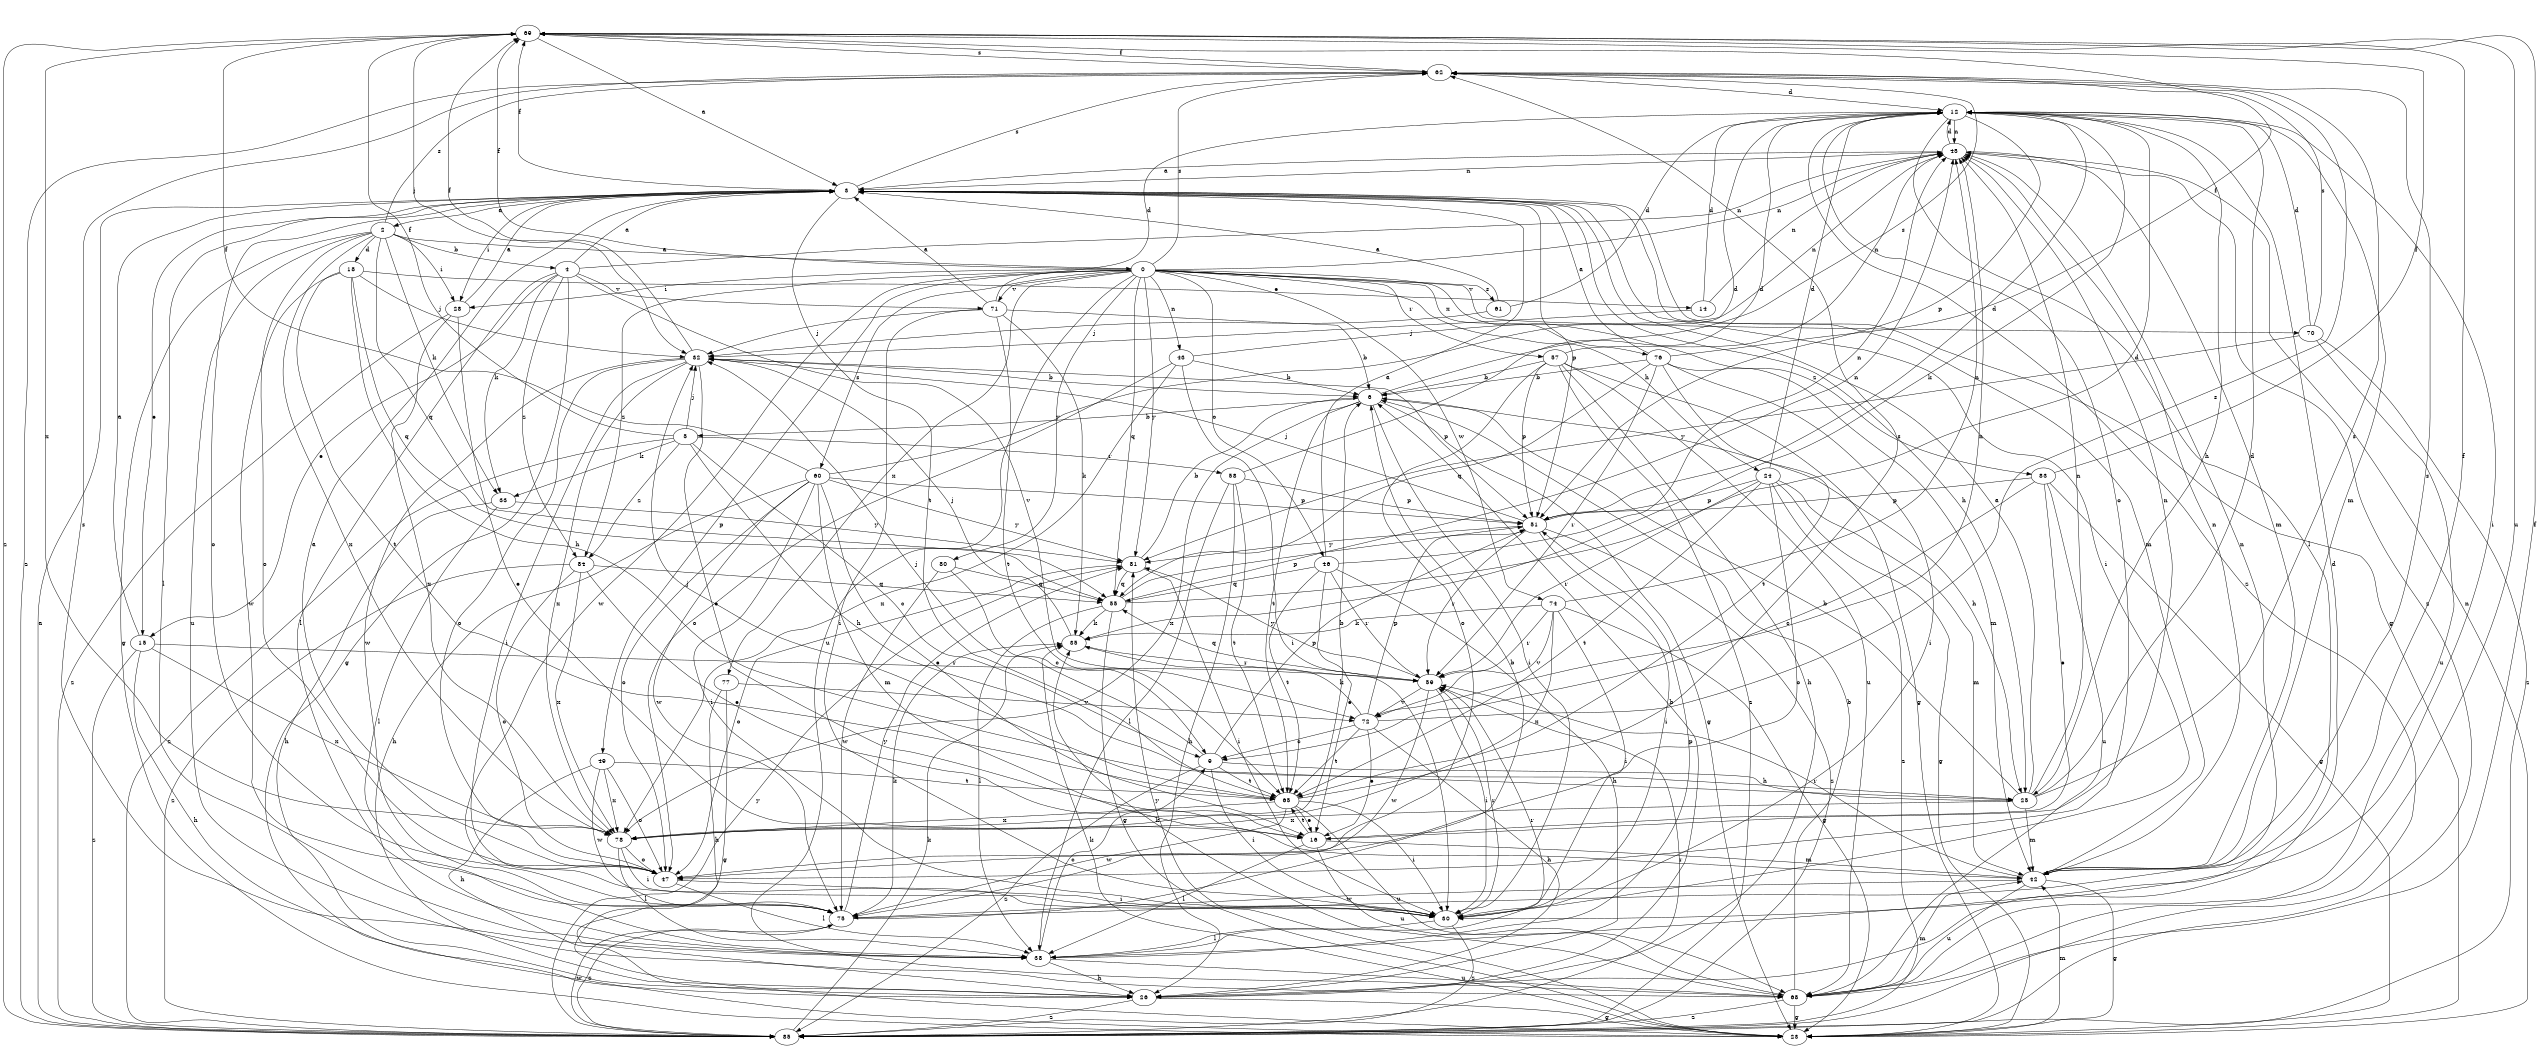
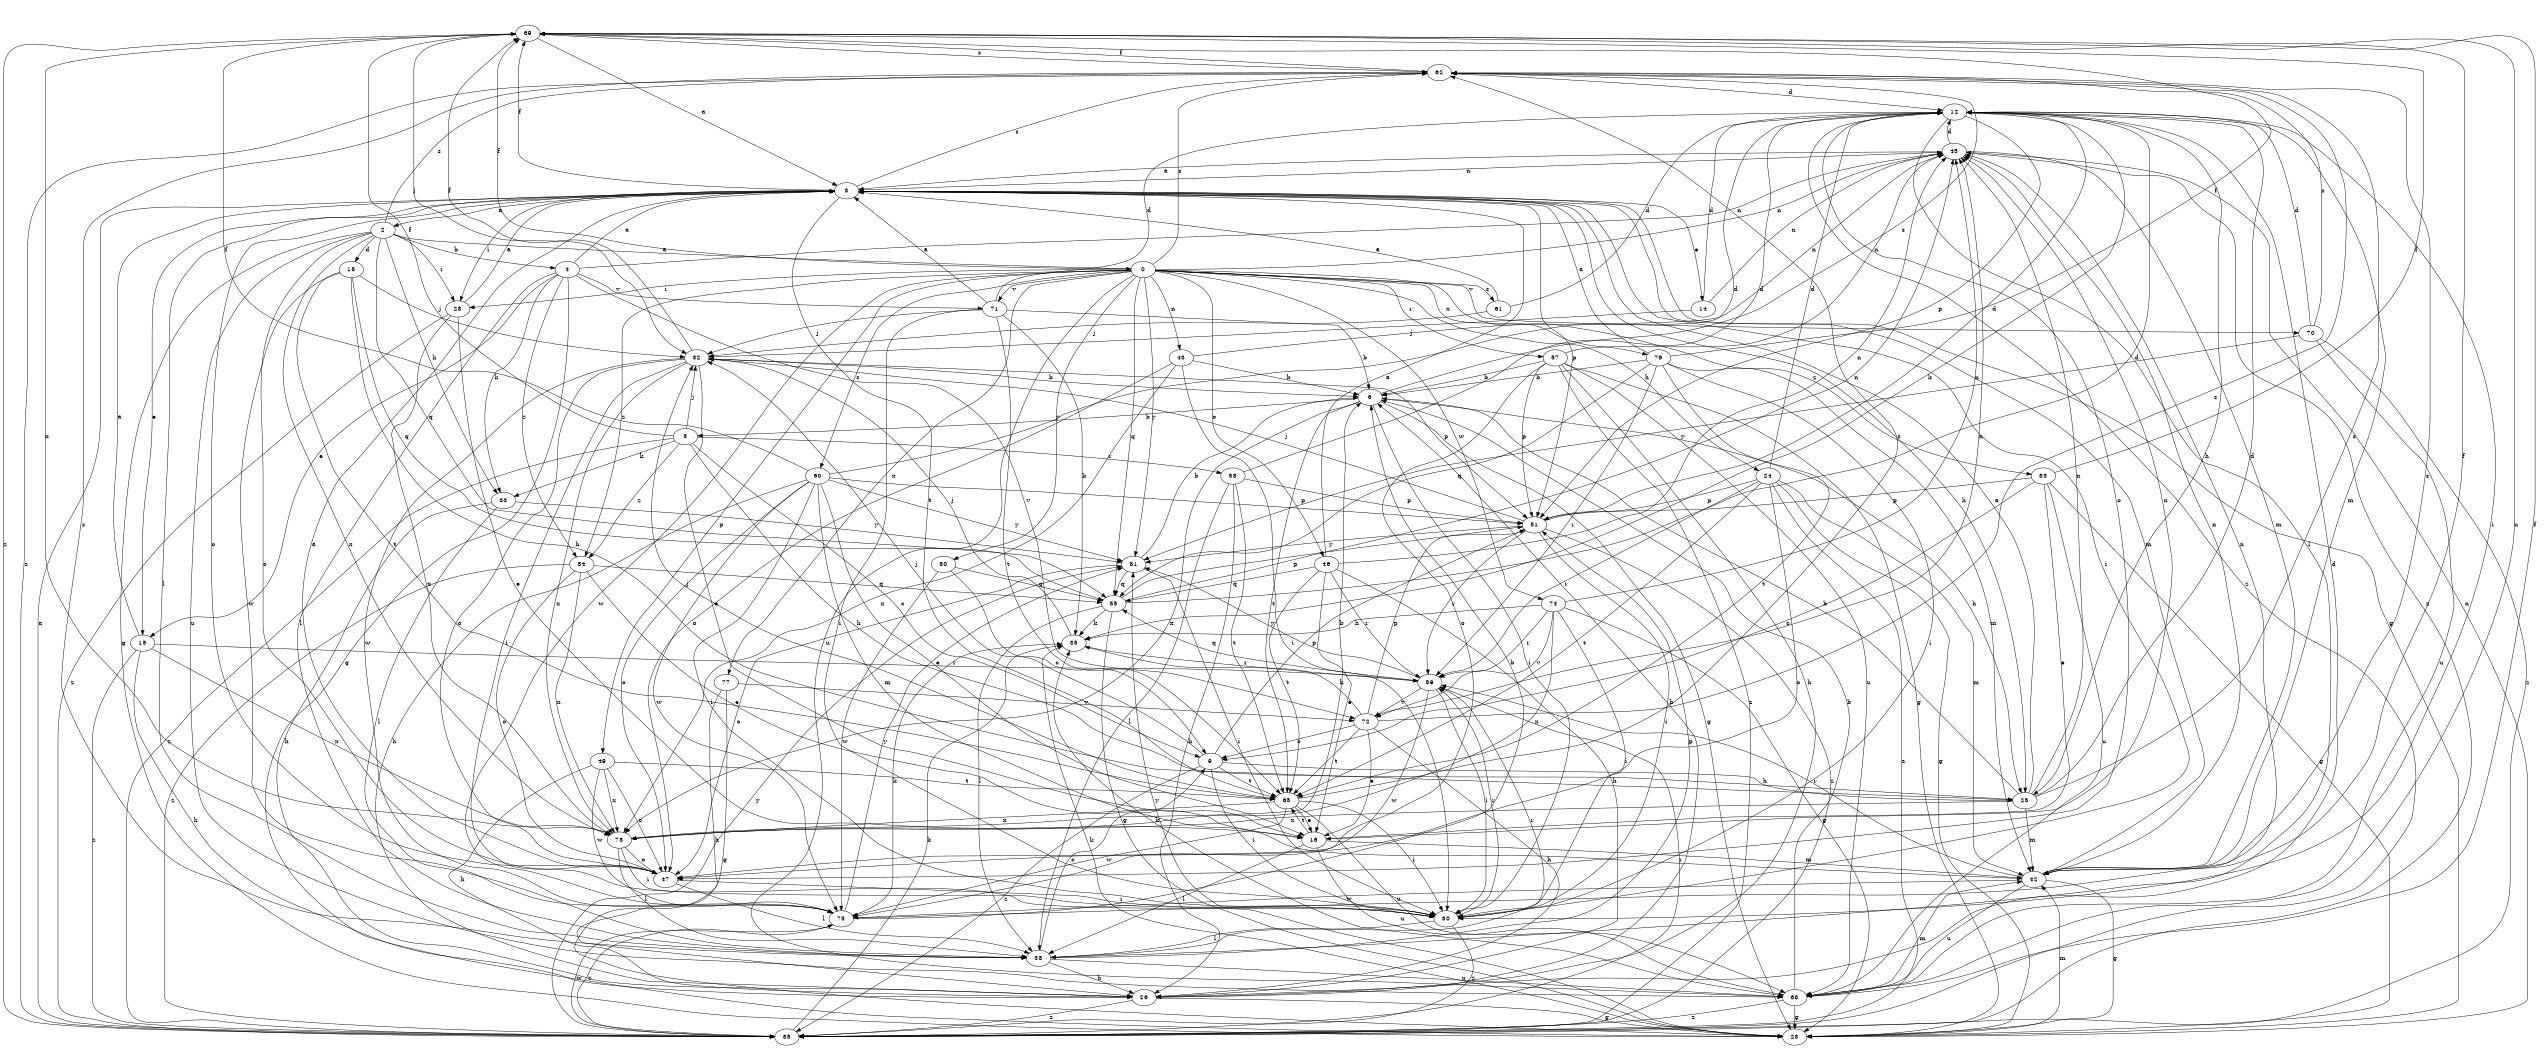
  strict digraph {
    n1 [label=69]
    0
    24
    28
    43
    45
    46
    49
    55
    57
    60
    61
    62
    68
    70
    71
    74
    75
    76
    77
    80
    81
    83
    84
    78
    3
    32
    85
    23
    47
    42
    51
    65
    12
    59
    16
    30
    6
    26
    38
    35
    72
    9
    2
    4
    n46 [label=18]
    33
    15
    25
    14
    5
    58
    n1 -> 62 [label=s]
    n1 -> 68 [label=u]
    n1 -> 78 [label=x]
    n1 -> 3 [label=a]
    n1 -> 32 [label=j]
    n1 -> 85 [label=z]
    0 -> n1 [label=f]
    0 -> 24 [label=h]
    0 -> 28 [label=i]
    0 -> 43 [label=n]
    0 -> 45 [label=n]
    0 -> 46 [label=o]
    0 -> 49 [label=p]
    0 -> 55 [label=q]
    0 -> 57 [label=r]
    0 -> 60 [label=s]
    0 -> 61 [label=s]
    0 -> 62 [label=s]
    0 -> 68 [label=u]
    0 -> 70 [label=v]
    0 -> 71 [label=v]
    0 -> 74 [label=w]
    0 -> 75 [label=w]
    0 -> 76 [label=x]
    0 -> 77 [label=x]
    0 -> 80 [label=y]
    0 -> 81 [label=y]
    0 -> 83 [label=z]
    0 -> 84 [label=z]
    24 -> 85 [label=z]
    24 -> 23 [label=g]
    24 -> 47 [label=o]
    24 -> 42 [label=m]
    24 -> 51 [label=p]
    24 -> 65 [label=t]
    24 -> 12 [label=d]
    24 -> 59 [label=r]
    28 -> 78 [label=x]
    28 -> 3 [label=a]
    28 -> 85 [label=z]
    28 -> 16 [label=e]
    43 -> 45 [label=n]
    43 -> 78 [label=x]
    43 -> 47 [label=o]
    43 -> 30 [label=i]
    43 -> 6 [label=b]
    45 -> 3 [label=a]
    45 -> 85 [label=z]
    45 -> 42 [label=m]
    45 -> 12 [label=d]
    46 -> 45 [label=n]
    46 -> 55 [label=q]
    46 -> 3 [label=a]
    46 -> 65 [label=t]
    46 -> 59 [label=r]
    46 -> 16 [label=e]
    46 -> 26 [label=h]
    49 -> 75 [label=w]
    49 -> 78 [label=x]
    49 -> 47 [label=o]
    49 -> 65 [label=t]
    49 -> 26 [label=h]
    55 -> 45 [label=n]
    55 -> 23 [label=g]
    55 -> 51 [label=p]
    55 -> 12 [label=d]
    55 -> 38 [label=l]
    55 -> 35 [label=k]
    57 -> 45 [label=n]
    57 -> 68 [label=u]
    57 -> 85 [label=z]
    57 -> 23 [label=g]
    57 -> 47 [label=o]
    57 -> 51 [label=p]
    57 -> 6 [label=b]
    57 -> 26 [label=h]
    60 -> n1 [label=f]
    60 -> 75 [label=w]
    60 -> 81 [label=y]
    60 -> 47 [label=o]
    60 -> 42 [label=m]
    60 -> 51 [label=p]
    60 -> 12 [label=d]
    60 -> 16 [label=e]
    60 -> 30 [label=i]
    60 -> 26 [label=h]
    61 -> 3 [label=a]
    61 -> 32 [label=j]
    61 -> 12 [label=d]
    62 -> n1 [label=f]
    62 -> 85 [label=z]
    62 -> 12 [label=d]
    68 -> n1 [label=f]
    68 -> 85 [label=z]
    68 -> 23 [label=g]
    68 -> 42 [label=m]
    68 -> 6 [label=b]
    68 -> 35 [label=k]
    70 -> 62 [label=s]
    70 -> 68 [label=u]
    70 -> 81 [label=y]
    70 -> 85 [label=z]
    70 -> 12 [label=d]
    71 -> 3 [label=a]
    71 -> 32 [label=j]
    71 -> 65 [label=t]
    71 -> 12 [label=d]
    71 -> 30 [label=i]
    71 -> 6 [label=b]
    71 -> 35 [label=k]
    74 -> 45 [label=n]
    74 -> 78 [label=x]
    74 -> 23 [label=g]
    74 -> 59 [label=r]
    74 -> 30 [label=i]
-   74 -> 35 [label=k]
+   74 -> 35 [label=h]
    74 -> 72 [label=v]
    75 -> 45 [label=n]
    75 -> 81 [label=y]
    75 -> 85 [label=z]
    75 -> 6 [label=b]
    75 -> 35 [label=k]
    76 -> n1 [label=f]
    76 -> 55 [label=q]
    76 -> 3 [label=a]
    76 -> 42 [label=m]
    76 -> 65 [label=t]
    76 -> 59 [label=r]
    76 -> 30 [label=i]
    76 -> 6 [label=b]
    77 -> 23 [label=g]
    77 -> 26 [label=h]
    77 -> 72 [label=v]
    80 -> 55 [label=q]
    80 -> 75 [label=w]
    80 -> 9 [label=c]
    81 -> 55 [label=q]
    81 -> 47 [label=o]
    81 -> 30 [label=i]
    81 -> 6 [label=b]
    83 -> n1 [label=f]
    83 -> 68 [label=u]
    83 -> 23 [label=g]
    83 -> 51 [label=p]
    83 -> 16 [label=e]
    83 -> 9 [label=c]
    84 -> 55 [label=q]
    84 -> 78 [label=x]
    84 -> 85 [label=z]
    84 -> 47 [label=o]
    84 -> 16 [label=e]
    78 -> 47 [label=o]
    78 -> 30 [label=i]
    78 -> 6 [label=b]
    78 -> 38 [label=l]
    3 -> n1 [label=f]
    3 -> 28 [label=i]
    3 -> 45 [label=n]
    3 -> 62 [label=s]
    3 -> 23 [label=g]
    3 -> 47 [label=o]
    3 -> 42 [label=m]
    3 -> 51 [label=p]
    3 -> 65 [label=t]
    3 -> 30 [label=i]
    3 -> 38 [label=l]
    3 -> 2 [label=a]
    3 -> 15 [label=e]
    3 -> 25 [label=h]
-   n46 -> 14 [label=e]
+   3 -> 14 [label=e]
    32 -> n1 [label=f]
    32 -> 75 [label=w]
    32 -> 78 [label=x]
    32 -> 47 [label=o]
    32 -> 51 [label=p]
    32 -> 16 [label=e]
    32 -> 30 [label=i]
    32 -> 6 [label=b]
    85 -> 75 [label=w]
    85 -> 81 [label=y]
    85 -> 3 [label=a]
    85 -> 59 [label=r]
    85 -> 35 [label=k]
    23 -> 45 [label=n]
    23 -> 81 [label=y]
    23 -> 42 [label=m]
    23 -> 35 [label=k]
    47 -> 3 [label=a]
    47 -> 30 [label=i]
    47 -> 38 [label=l]
    42 -> n1 [label=f]
    42 -> 45 [label=n]
    42 -> 62 [label=s]
    42 -> 68 [label=u]
    42 -> 75 [label=w]
    42 -> 23 [label=g]
    42 -> 59 [label=r]
    51 -> 81 [label=y]
    51 -> 32 [label=j]
    51 -> 85 [label=z]
    51 -> 12 [label=d]
    51 -> 59 [label=r]
    51 -> 30 [label=i]
    65 -> 62 [label=s]
    65 -> 68 [label=u]
    65 -> 75 [label=w]
    65 -> 78 [label=x]
    65 -> 32 [label=j]
    65 -> 16 [label=e]
    65 -> 30 [label=i]
-   12 -> 45 [label=n]
    12 -> 85 [label=z]
    12 -> 47 [label=o]
    12 -> 42 [label=m]
    12 -> 51 [label=p]
    12 -> 30 [label=i]
    12 -> 38 [label=l]
    12 -> 35 [label=k]
    12 -> 25 [label=h]
    59 -> 55 [label=q]
    59 -> 75 [label=w]
    59 -> 81 [label=y]
    59 -> 30 [label=i]
    59 -> 72 [label=v]
    16 -> 45 [label=n]
    16 -> 68 [label=u]
    16 -> 42 [label=m]
    16 -> 65 [label=t]
    16 -> 38 [label=l]
    30 -> 85 [label=z]
    30 -> 59 [label=r]
    30 -> 38 [label=l]
    6 -> 62 [label=s]
    6 -> 78 [label=x]
    6 -> 23 [label=g]
    6 -> 65 [label=t]
    6 -> 30 [label=i]
    6 -> 25 [label=h]
    6 -> 5 [label=b]
    26 -> 85 [label=z]
    26 -> 23 [label=g]
    26 -> 12 [label=d]
    26 -> 6 [label=b]
    38 -> 62 [label=s]
    38 -> 68 [label=u]
    38 -> 51 [label=p]
    38 -> 59 [label=r]
    38 -> 26 [label=h]
    38 -> 9 [label=c]
    35 -> 32 [label=j]
    35 -> 59 [label=r]
    72 -> 45 [label=n]
    72 -> 62 [label=s]
    72 -> 51 [label=p]
    72 -> 65 [label=t]
    72 -> 16 [label=e]
    72 -> 26 [label=h]
    72 -> 35 [label=k]
    72 -> 9 [label=c]
    9 -> 32 [label=j]
    9 -> 85 [label=z]
    9 -> 51 [label=p]
    9 -> 65 [label=t]
    9 -> 30 [label=i]
    9 -> 25 [label=h]
    2 -> 0 [label=a]
    2 -> 28 [label=i]
    2 -> 55 [label=q]
    2 -> 62 [label=s]
    2 -> 68 [label=u]
    2 -> 78 [label=x]
    2 -> 23 [label=g]
    2 -> 47 [label=o]
    2 -> 4 [label=b]
    2 -> n46 [label=d]
    2 -> 33 [label=k]
    4 -> 45 [label=n]
    4 -> 71 [label=v]
    4 -> 84 [label=z]
    4 -> 3 [label=a]
    4 -> 23 [label=g]
    4 -> 38 [label=l]
    4 -> 72 [label=v]
    4 -> 33 [label=k]
    4 -> 15 [label=e]
    n46 -> 55 [label=q]
    n46 -> 75 [label=w]
    n46 -> 32 [label=j]
    n46 -> 65 [label=t]
    n46 -> 25 [label=h]
    33 -> 81 [label=y]
    33 -> 26 [label=h]
    33 -> 38 [label=l]
    15 -> 78 [label=x]
    15 -> 3 [label=a]
    15 -> 85 [label=z]
    15 -> 59 [label=r]
    15 -> 26 [label=h]
    25 -> 45 [label=n]
    25 -> 62 [label=s]
    25 -> 78 [label=x]
    25 -> 3 [label=a]
    25 -> 42 [label=m]
    25 -> 12 [label=d]
    25 -> 6 [label=b]
    14 -> 45 [label=n]
    14 -> 32 [label=j]
    14 -> 12 [label=d]
    5 -> n1 [label=f]
    5 -> 84 [label=z]
    5 -> 32 [label=j]
    5 -> 85 [label=z]
    5 -> 9 [label=c]
    5 -> 33 [label=k]
    5 -> 25 [label=h]
    5 -> 58 [label=r]
    58 -> 51 [label=p]
    58 -> 65 [label=t]
    58 -> 12 [label=d]
    58 -> 26 [label=h]
    58 -> 38 [label=l]
  }
